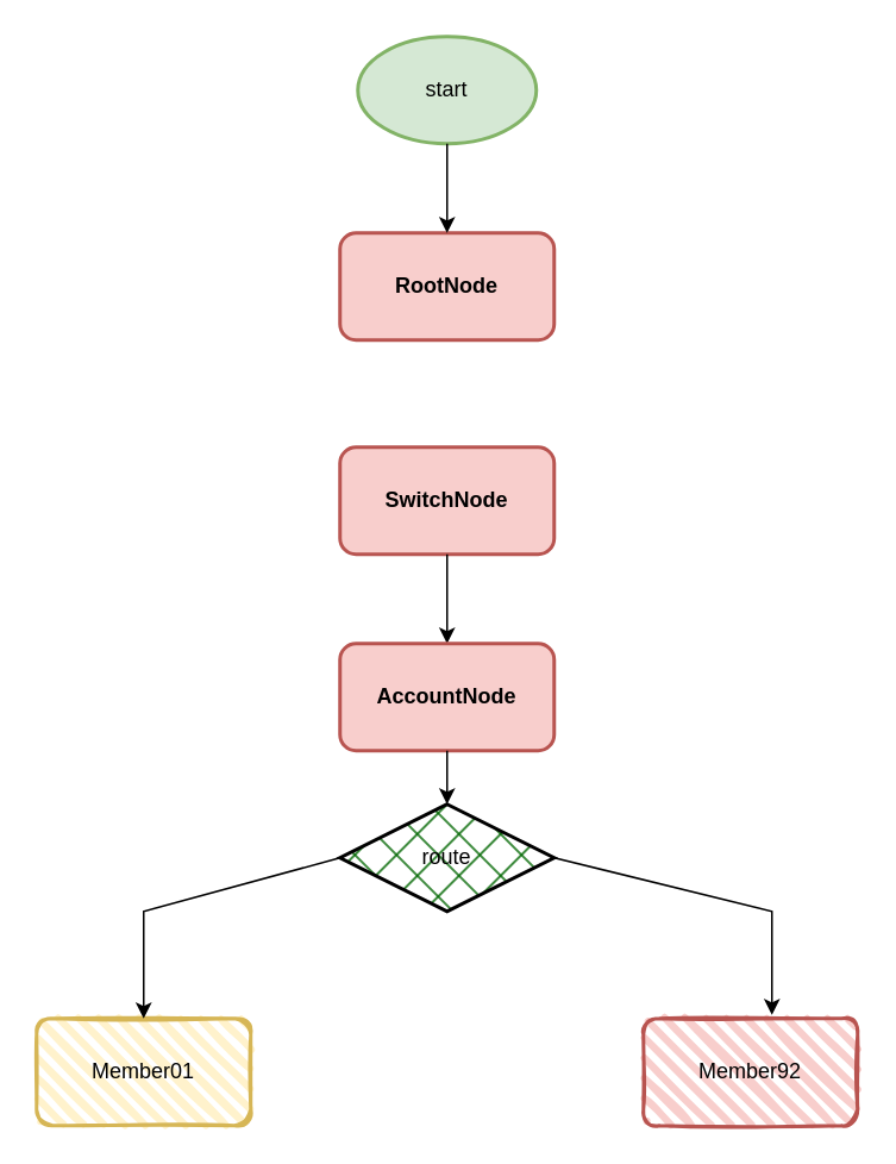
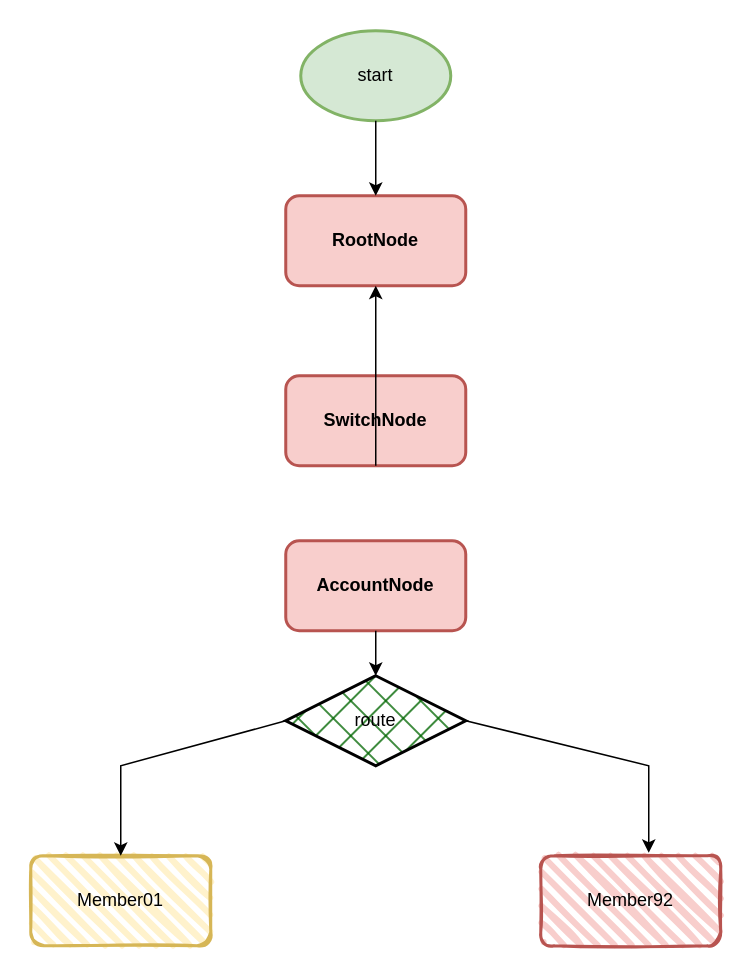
  <mxCell id="0" />
  <mxCell id="1" parent="0" />
  <mxCell id="2" value="start" style="strokeWidth=2;html=1;shape=mxgraph.flowchart.start_1;whiteSpace=wrap;fillColor=#d5e8d4;strokeColor=#82b366;" vertex="1" parent="1"><mxGeometry x="200" y="20" width="100" height="60" as="geometry" /></mxCell>
  <mxCell id="3" value="&lt;b&gt;RootNode&lt;/b&gt;" style="rounded=1;whiteSpace=wrap;html=1;strokeWidth=2;fillWeight=4;hachureGap=8;hachureAngle=45;fillColor=#f8cecc;strokeColor=#b85450;shadow=0;glass=0;gradientColor=none;" vertex="1" parent="1"><mxGeometry x="190" y="130" width="120" height="60" as="geometry" /></mxCell>
  <mxCell id="4" value="Member01" style="rounded=1;whiteSpace=wrap;html=1;strokeWidth=2;fillWeight=4;hachureGap=8;hachureAngle=45;fillColor=#fff2cc;sketch=1;strokeColor=#d6b656;" vertex="1" parent="1"><mxGeometry x="20" y="570" width="120" height="60" as="geometry" /></mxCell>
  <mxCell id="5" value="Member92" style="rounded=1;whiteSpace=wrap;html=1;strokeWidth=2;fillWeight=4;hachureGap=8;hachureAngle=45;fillColor=#f8cecc;sketch=1;strokeColor=#b85450;" vertex="1" parent="1"><mxGeometry x="360" y="570" width="120" height="60" as="geometry" /></mxCell>
  <mxCell id="6" value="" style="endArrow=classic;html=1;rounded=0;entryX=0.5;entryY=0;entryDx=0;entryDy=0;exitX=0.5;exitY=1;exitDx=0;exitDy=0;exitPerimeter=0;" edge="1" parent="1" source="2" target="3"><mxGeometry width="50" height="50" relative="1" as="geometry"><mxPoint x="-60" y="190" as="sourcePoint" /><mxPoint x="-50" y="170" as="targetPoint" /></mxGeometry></mxCell>
  <mxCell id="7" value="route" style="rhombus;whiteSpace=wrap;html=1;strokeWidth=2;fillWeight=-1;hachureGap=8;fillStyle=cross-hatch;fillColor=#006600;rounded=0;" vertex="1" parent="1"><mxGeometry x="190" y="450" width="120" height="60" as="geometry" /></mxCell>
  <mxCell id="8" value="" style="endArrow=classic;html=1;rounded=0;entryX=0.5;entryY=0;entryDx=0;entryDy=0;exitX=0;exitY=0.5;exitDx=0;exitDy=0;" edge="1" parent="1" source="7" target="4"><mxGeometry width="50" height="50" relative="1" as="geometry"><mxPoint x="190" y="510" as="sourcePoint" /><mxPoint x="100" y="470" as="targetPoint" /><Array as="points"><mxPoint x="80" y="510" /></Array></mxGeometry></mxCell>
  <mxCell id="9" value="" style="endArrow=classic;html=1;rounded=0;exitX=1;exitY=0.5;exitDx=0;exitDy=0;entryX=0.6;entryY=-0.033;entryDx=0;entryDy=0;entryPerimeter=0;" edge="1" parent="1" source="7" target="5"><mxGeometry width="50" height="50" relative="1" as="geometry"><mxPoint x="310" y="510" as="sourcePoint" /><mxPoint x="610" y="440" as="targetPoint" /><Array as="points"><mxPoint x="432" y="510" /></Array></mxGeometry></mxCell>
  <mxCell id="10" value="&lt;b&gt;SwitchNode&lt;/b&gt;" style="rounded=1;whiteSpace=wrap;html=1;strokeWidth=2;fillWeight=4;hachureGap=8;hachureAngle=45;fillColor=#f8cecc;strokeColor=#b85450;shadow=0;glass=0;gradientColor=none;" vertex="1" parent="1"><mxGeometry x="190" y="250" width="120" height="60" as="geometry" /></mxCell>
- <mxCell id="11" value="" style="endArrow=classic;html=1;rounded=0;entryX=0.5;entryY=0;entryDx=0;entryDy=0;exitX=0.5;exitY=1;exitDx=0;exitDy=0;" edge="1" parent="1" source="10" target="12"><mxGeometry width="50" height="50" relative="1" as="geometry"><mxPoint x="0" y="360" as="sourcePoint" /><mxPoint x="50" y="310" as="targetPoint" /></mxGeometry></mxCell>
+ <mxCell id="11" value="" style="endArrow=classic;html=1;rounded=0;exitX=0.5;exitY=1;exitDx=0;exitDy=0;" edge="1" parent="1" source="10" target="3"><mxGeometry width="50" height="50" relative="1" as="geometry"><mxPoint x="0" y="360" as="sourcePoint" /><mxPoint x="50" y="310" as="targetPoint" /></mxGeometry></mxCell>
  <mxCell id="12" value="&lt;b&gt;AccountNode&lt;/b&gt;" style="rounded=1;whiteSpace=wrap;html=1;strokeWidth=2;fillWeight=4;hachureGap=8;hachureAngle=45;fillColor=#f8cecc;strokeColor=#b85450;shadow=0;glass=0;gradientColor=none;" vertex="1" parent="1"><mxGeometry x="190" y="360" width="120" height="60" as="geometry" /></mxCell>
  <mxCell id="13" value="" style="endArrow=classic;html=1;rounded=0;entryX=0.5;entryY=0;entryDx=0;entryDy=0;exitX=0.5;exitY=1;exitDx=0;exitDy=0;" edge="1" parent="1" source="12" target="7"><mxGeometry width="50" height="50" relative="1" as="geometry"><mxPoint x="-50" y="380" as="sourcePoint" /><mxPoint x="0" y="330" as="targetPoint" /></mxGeometry></mxCell>
